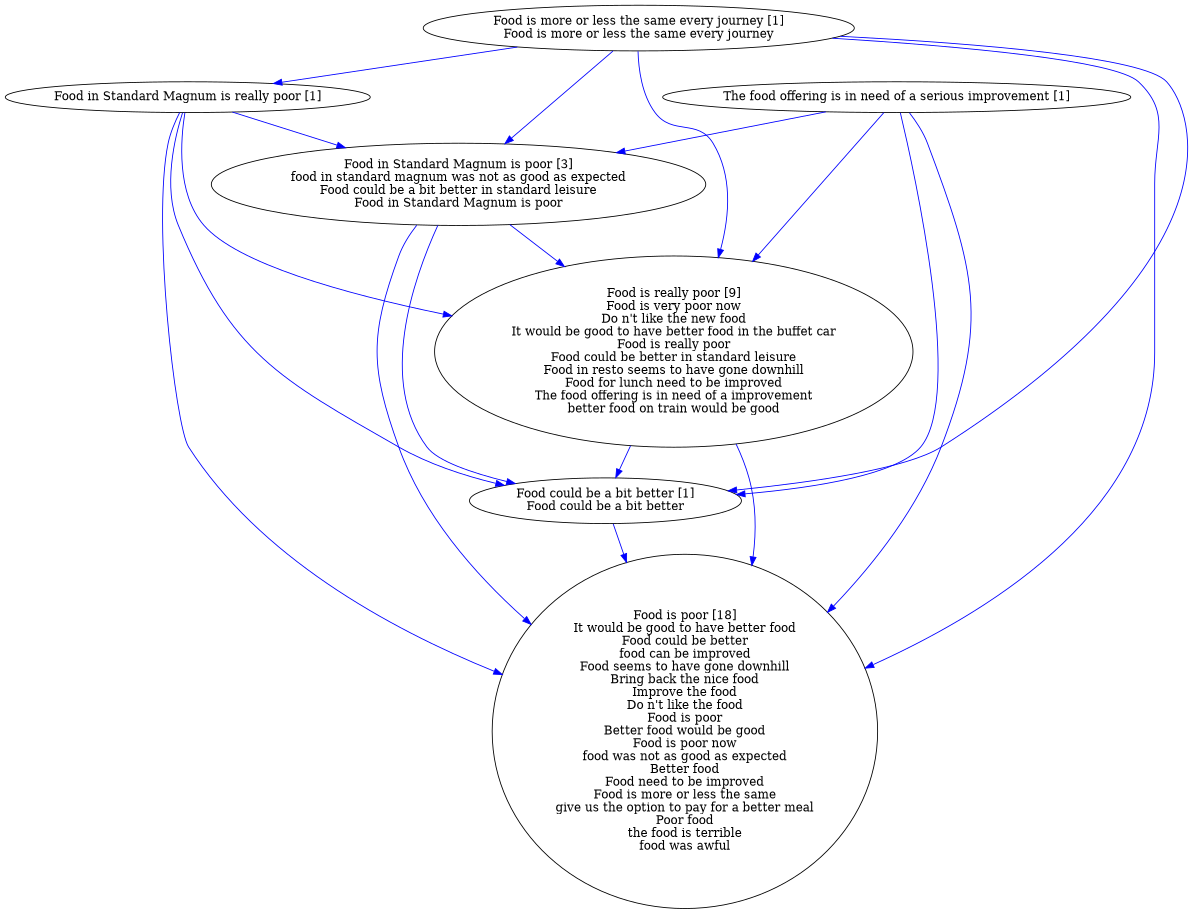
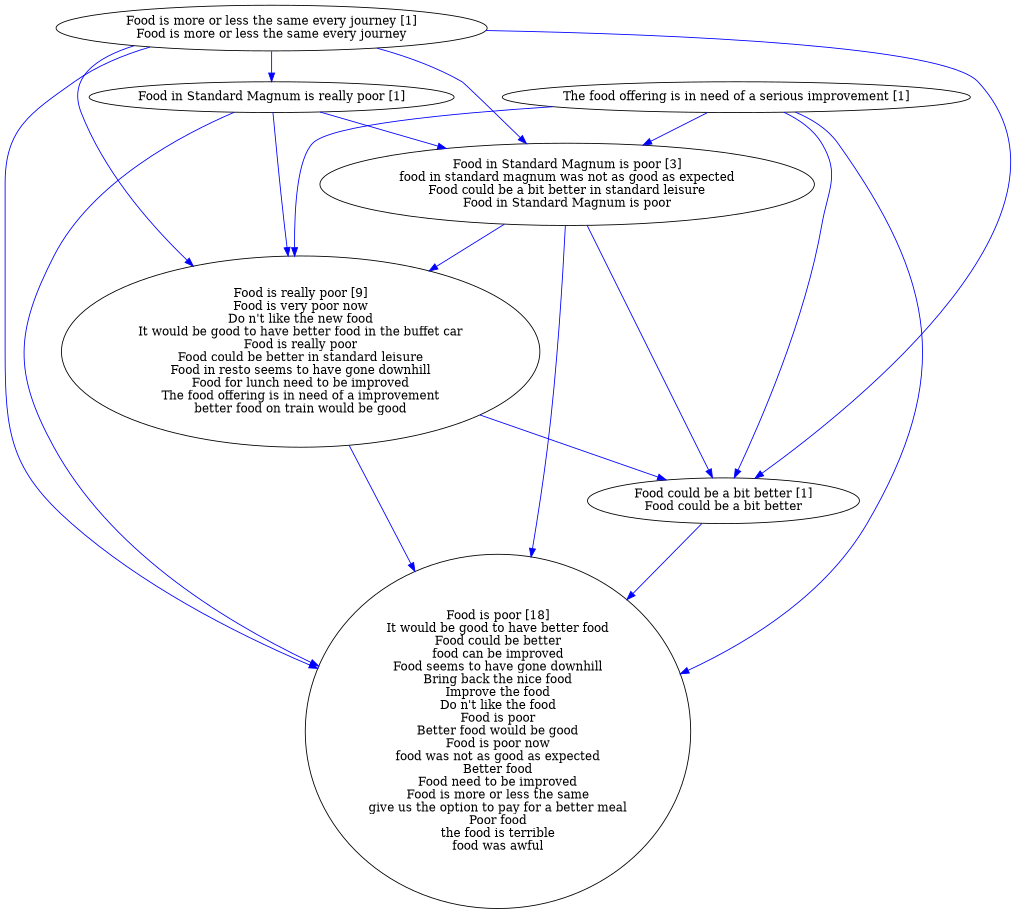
  digraph {
    edge [color=blue]
    "Food in Standard Magnum is poor [3]\nfood in standard magnum was not as good as expected\nFood could be a bit better in standard leisure\nFood in Standard Magnum is poor"
    "Food is poor [18]\nIt would be good to have better food\nFood could be better\nfood can be improved\nFood seems to have gone downhill\nBring back the nice food\nImprove the food\nDo n't like the food\nFood is poor\nBetter food would be good\nFood is poor now\nfood was not as good as expected\nBetter food\nFood need to be improved\nFood is more or less the same\ngive us the option to pay for a better meal\nPoor food\nthe food is terrible\nfood was awful"
    "Food is really poor [9]\nFood is very poor now\nDo n't like the new food\nIt would be good to have better food in the buffet car\nFood is really poor\nFood could be better in standard leisure\nFood in resto seems to have gone downhill\nFood for lunch need to be improved\nThe food offering is in need of a improvement\nbetter food on train would be good"
    "Food could be a bit better [1]\nFood could be a bit better"
    "Food in Standard Magnum is really poor [1]"
    "Food is more or less the same every journey [1]\nFood is more or less the same every journey"
    "The food offering is in need of a serious improvement [1]"
    "Food in Standard Magnum is poor [3]\nfood in standard magnum was not as good as expected\nFood could be a bit better in standard leisure\nFood in Standard Magnum is poor" -> "Food is poor [18]\nIt would be good to have better food\nFood could be better\nfood can be improved\nFood seems to have gone downhill\nBring back the nice food\nImprove the food\nDo n't like the food\nFood is poor\nBetter food would be good\nFood is poor now\nfood was not as good as expected\nBetter food\nFood need to be improved\nFood is more or less the same\ngive us the option to pay for a better meal\nPoor food\nthe food is terrible\nfood was awful"
    "Food in Standard Magnum is poor [3]\nfood in standard magnum was not as good as expected\nFood could be a bit better in standard leisure\nFood in Standard Magnum is poor" -> "Food is really poor [9]\nFood is very poor now\nDo n't like the new food\nIt would be good to have better food in the buffet car\nFood is really poor\nFood could be better in standard leisure\nFood in resto seems to have gone downhill\nFood for lunch need to be improved\nThe food offering is in need of a improvement\nbetter food on train would be good"
    "Food in Standard Magnum is poor [3]\nfood in standard magnum was not as good as expected\nFood could be a bit better in standard leisure\nFood in Standard Magnum is poor" -> "Food could be a bit better [1]\nFood could be a bit better"
    "Food is really poor [9]\nFood is very poor now\nDo n't like the new food\nIt would be good to have better food in the buffet car\nFood is really poor\nFood could be better in standard leisure\nFood in resto seems to have gone downhill\nFood for lunch need to be improved\nThe food offering is in need of a improvement\nbetter food on train would be good" -> "Food is poor [18]\nIt would be good to have better food\nFood could be better\nfood can be improved\nFood seems to have gone downhill\nBring back the nice food\nImprove the food\nDo n't like the food\nFood is poor\nBetter food would be good\nFood is poor now\nfood was not as good as expected\nBetter food\nFood need to be improved\nFood is more or less the same\ngive us the option to pay for a better meal\nPoor food\nthe food is terrible\nfood was awful"
    "Food is really poor [9]\nFood is very poor now\nDo n't like the new food\nIt would be good to have better food in the buffet car\nFood is really poor\nFood could be better in standard leisure\nFood in resto seems to have gone downhill\nFood for lunch need to be improved\nThe food offering is in need of a improvement\nbetter food on train would be good" -> "Food could be a bit better [1]\nFood could be a bit better"
    "Food could be a bit better [1]\nFood could be a bit better" -> "Food is poor [18]\nIt would be good to have better food\nFood could be better\nfood can be improved\nFood seems to have gone downhill\nBring back the nice food\nImprove the food\nDo n't like the food\nFood is poor\nBetter food would be good\nFood is poor now\nfood was not as good as expected\nBetter food\nFood need to be improved\nFood is more or less the same\ngive us the option to pay for a better meal\nPoor food\nthe food is terrible\nfood was awful"
    "Food in Standard Magnum is really poor [1]" -> "Food in Standard Magnum is poor [3]\nfood in standard magnum was not as good as expected\nFood could be a bit better in standard leisure\nFood in Standard Magnum is poor"
    "Food in Standard Magnum is really poor [1]" -> "Food is poor [18]\nIt would be good to have better food\nFood could be better\nfood can be improved\nFood seems to have gone downhill\nBring back the nice food\nImprove the food\nDo n't like the food\nFood is poor\nBetter food would be good\nFood is poor now\nfood was not as good as expected\nBetter food\nFood need to be improved\nFood is more or less the same\ngive us the option to pay for a better meal\nPoor food\nthe food is terrible\nfood was awful"
    "Food in Standard Magnum is really poor [1]" -> "Food is really poor [9]\nFood is very poor now\nDo n't like the new food\nIt would be good to have better food in the buffet car\nFood is really poor\nFood could be better in standard leisure\nFood in resto seems to have gone downhill\nFood for lunch need to be improved\nThe food offering is in need of a improvement\nbetter food on train would be good"
-   "Food in Standard Magnum is really poor [1]" -> "Food could be a bit better [1]\nFood could be a bit better"
    "Food is more or less the same every journey [1]\nFood is more or less the same every journey" -> "Food in Standard Magnum is poor [3]\nfood in standard magnum was not as good as expected\nFood could be a bit better in standard leisure\nFood in Standard Magnum is poor"
    "Food is more or less the same every journey [1]\nFood is more or less the same every journey" -> "Food is poor [18]\nIt would be good to have better food\nFood could be better\nfood can be improved\nFood seems to have gone downhill\nBring back the nice food\nImprove the food\nDo n't like the food\nFood is poor\nBetter food would be good\nFood is poor now\nfood was not as good as expected\nBetter food\nFood need to be improved\nFood is more or less the same\ngive us the option to pay for a better meal\nPoor food\nthe food is terrible\nfood was awful"
    "Food is more or less the same every journey [1]\nFood is more or less the same every journey" -> "Food is really poor [9]\nFood is very poor now\nDo n't like the new food\nIt would be good to have better food in the buffet car\nFood is really poor\nFood could be better in standard leisure\nFood in resto seems to have gone downhill\nFood for lunch need to be improved\nThe food offering is in need of a improvement\nbetter food on train would be good"
    "Food is more or less the same every journey [1]\nFood is more or less the same every journey" -> "Food could be a bit better [1]\nFood could be a bit better"
    "Food is more or less the same every journey [1]\nFood is more or less the same every journey" -> "Food in Standard Magnum is really poor [1]"
    "The food offering is in need of a serious improvement [1]" -> "Food in Standard Magnum is poor [3]\nfood in standard magnum was not as good as expected\nFood could be a bit better in standard leisure\nFood in Standard Magnum is poor"
    "The food offering is in need of a serious improvement [1]" -> "Food is poor [18]\nIt would be good to have better food\nFood could be better\nfood can be improved\nFood seems to have gone downhill\nBring back the nice food\nImprove the food\nDo n't like the food\nFood is poor\nBetter food would be good\nFood is poor now\nfood was not as good as expected\nBetter food\nFood need to be improved\nFood is more or less the same\ngive us the option to pay for a better meal\nPoor food\nthe food is terrible\nfood was awful"
    "The food offering is in need of a serious improvement [1]" -> "Food is really poor [9]\nFood is very poor now\nDo n't like the new food\nIt would be good to have better food in the buffet car\nFood is really poor\nFood could be better in standard leisure\nFood in resto seems to have gone downhill\nFood for lunch need to be improved\nThe food offering is in need of a improvement\nbetter food on train would be good"
    "The food offering is in need of a serious improvement [1]" -> "Food could be a bit better [1]\nFood could be a bit better"
  }
